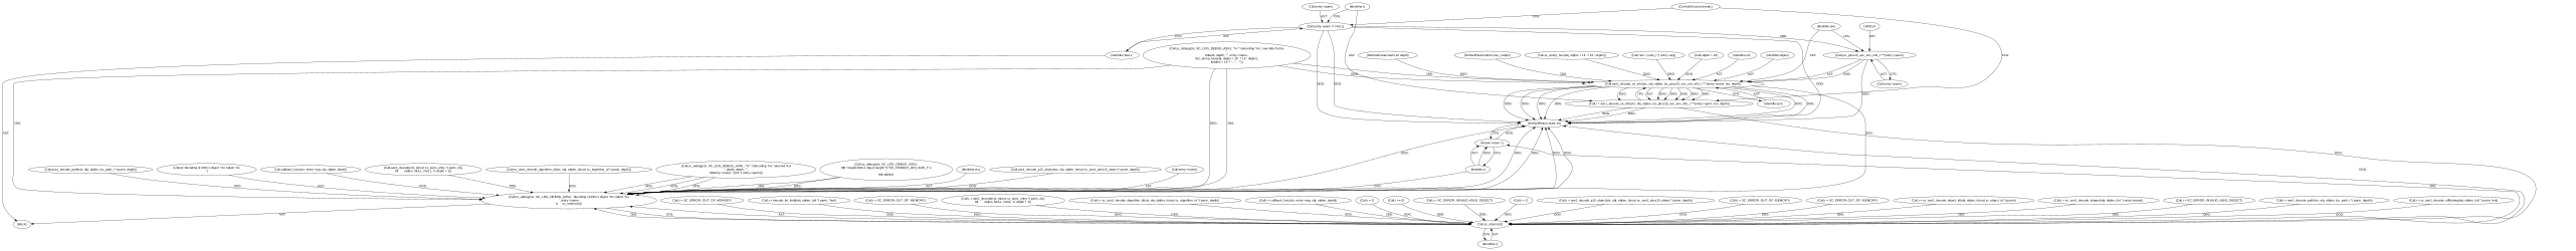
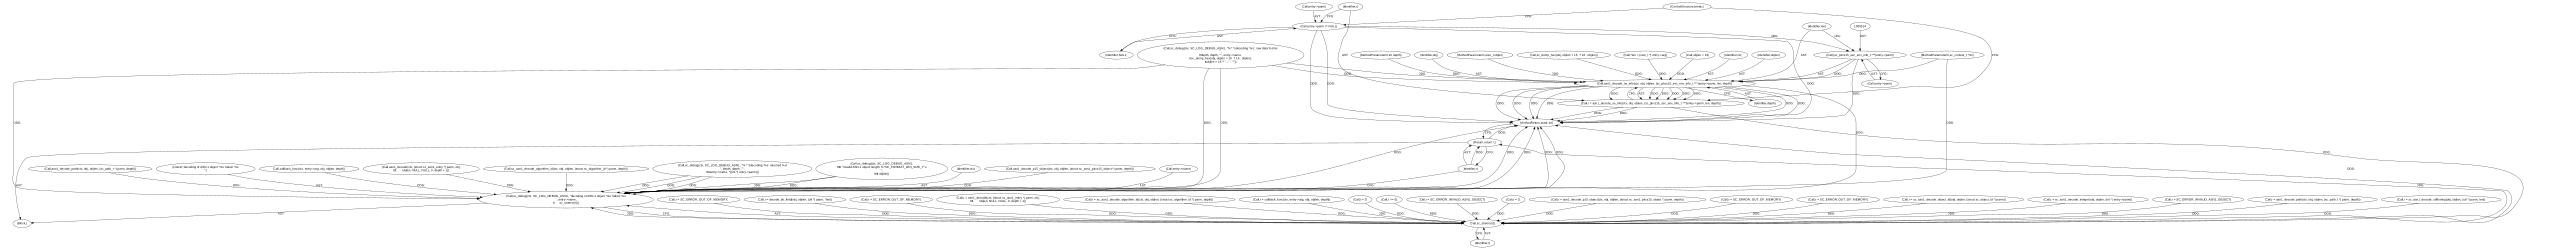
  digraph {
    fontname="Liberation Sans"
    node [fontname="Liberation Sans"]
    edge [fontname="Liberation Sans"]
    n1 [label="(Call,(sc_pkcs15_sec_env_info_t ***)entry->parm)"]
    n2 [label="(Call,asn1_decode_se_info(ctx, obj, objlen, (sc_pkcs15_sec_env_info_t ***)entry->parm, len, depth))"]
    n3 [label="(Call,entry->parm)"]
    n4 [label="(MethodReturn,static int)"]
    n5 [label="(Call,r = asn1_decode_se_info(ctx, obj, objlen, (sc_pkcs15_sec_env_info_t ***)entry->parm, len, depth))"]
    n6 [label="(Call,sc_debug(ctx, SC_LOG_DEBUG_ASN1, \"decoding of ASN.1 object '%s' failed: %s\n\", entry->name,\n\t\t      sc_strerror(r)))"]
-   n7 [label="(Identifier,asn)"]
+   n7 [label="(Identifier,depth)"]
    n8 [label="(Return,return r;)"]
    n9 [label="(Call,entry->parm != NULL)"]
    n10 [label="(Identifier,NULL)"]
    n11 [label="(Call,sc_strerror(r))"]
    n12 [label="(Block,)"]
    n13 [label="(Identifier,r)"]
    n14 [label="(Identifier,r)"]
    n15 [label="(Call,objlen > 16)"]
    n16 [label="(Call,r = SC_ERROR_OUT_OF_MEMORY)"]
    n17 [label="(Call,asn1_decode_path(ctx, obj, objlen, (sc_path_t *) parm, depth))"]
    n18 [label="(Literal,\"decoding of ASN.1 object '%s' failed: %s\n\")"]
    n19 [label="(Call,sc_dump_hex(obj, objlen > 16  ? 16 : objlen))"]
    n20 [label="(Call,callback_func(ctx, entry->arg, obj, objlen, depth))"]
    n21 [label="(Identifier,r)"]
    n22 [label="(Call,asn1_decode(ctx, (struct sc_asn1_entry *) parm, obj,\n\t\t\t\t       objlen, NULL, NULL, 0, depth + 1))"]
    n23 [label="(Call,r = decode_bit_field(obj, objlen, (u8 *) parm, *len))"]
    n24 [label="(Call,r = SC_ERROR_OUT_OF_MEMORY)"]
    n25 [label="(Call,r = asn1_decode(ctx, (struct sc_asn1_entry *) parm, obj,\n\t\t\t\t       objlen, NULL, NULL, 0, depth + 1))"]
    n26 [label="(Call,r = sc_asn1_decode_algorithm_id(ctx, obj, objlen, (struct sc_algorithm_id *) parm, depth))"]
    n27 [label="(Identifier,len)"]
    n28 [label="(Identifier,ctx)"]
    n29 [label="(Call,sc_asn1_decode_algorithm_id(ctx, obj, objlen, (struct sc_algorithm_id *) parm, depth))"]
    n30 [label="(Call,r = callback_func(ctx, entry->arg, obj, objlen, depth))"]
    n31 [label="(Call,r = 0)"]
    n32 [label="(Call,r >= 0)"]
    n33 [label="(Call,r = SC_ERROR_INVALID_ASN1_OBJECT)"]
    n34 [label="(Call,sc_debug(ctx, SC_LOG_DEBUG_ASN1, \"%*.*sdecoding '%s' returned %d\n\", depth, depth, \"\",\n\t\t\t\t\tentry->name, *((int *) entry->parm)))"]
    n35 [label="(Identifier,objlen)"]
    n36 [label="(Call,sc_debug(ctx, SC_LOG_DEBUG_ASN1,\n\t\t\t\t\t \"invalid ASN.1 object length: %\"SC_FORMAT_LEN_SIZE_T\"u\n\",\n\t\t\t\t\t objlen))"]
    n37 [label="(Identifier,ctx)"]
    n38 [label="(Call,r = 0)"]
    n39 [label="(MethodParameterIn,int depth)"]
    n40 [label="(Call,r = asn1_decode_p15_object(ctx, obj, objlen, (struct sc_asn1_pkcs15_object *) parm, depth))"]
    n41 [label="(Call,r = SC_ERROR_OUT_OF_MEMORY)"]
    n42 [label="(Call,sc_debug(ctx, SC_LOG_DEBUG_ASN1, \"%*.*sdecoding '%s', raw data:%s%s\n\",\n\t\tdepth, depth, \"\", entry->name,\n\t\tsc_dump_hex(obj, objlen > 16  ? 16 : objlen),\n\t\tobjlen > 16 ? \"...\" : \"\"))"]
+   n43 [label="(Identifier,obj)"]
    n44 [label="(Call,asn1_decode_p15_object(ctx, obj, objlen, (struct sc_asn1_pkcs15_object *) parm, depth))"]
    n45 [label="(Call,entry->name)"]
    n46 [label="(Call,r = SC_ERROR_OUT_OF_MEMORY)"]
    n47 [label="(MethodParameterIn,size_t objlen)"]
    n48 [label="(Call,r = sc_asn1_decode_object_id(obj, objlen, (struct sc_object_id *) parm))"]
    n49 [label="(ControlStructure,break;)"]
    n50 [label="(Call,r = sc_asn1_decode_integer(obj, objlen, (int *) entry->parm))"]
    n51 [label="(Call,r = SC_ERROR_INVALID_ASN1_OBJECT)"]
    n52 [label="(Call,r = asn1_decode_path(ctx, obj, objlen, (sc_path_t *) parm, depth))"]
    n53 [label="(Call,entry->parm)"]
    n54 [label="(Call,r = sc_asn1_decode_utf8string(obj, objlen, (u8 *) parm, len))"]
+   n55 [label="(MethodParameterIn,sc_context_t *ctx)"]
    n56 [label="(Call,*len = (size_t *) entry->arg)"]
    n57 [label=1000514]
    n1 -> n2 [label="AST: "]
    n1 -> n2 [label="DDG: "]
    n1 -> n3 [label="CFG: "]
    n1 -> n4 [label="DDG: "]
    n2 -> n4 [label="DDG: "]
    n2 -> n4 [label="DDG: "]
    n2 -> n4 [label="DDG: "]
    n2 -> n4 [label="DDG: "]
    n2 -> n4 [label="DDG: "]
    n2 -> n4 [label="DDG: "]
    n2 -> n5 [label="AST: "]
    n2 -> n5 [label="DDG: "]
    n2 -> n5 [label="DDG: "]
    n2 -> n5 [label="DDG: "]
    n2 -> n5 [label="DDG: "]
    n2 -> n5 [label="DDG: "]
    n2 -> n5 [label="DDG: "]
    n2 -> n6 [label="DDG: "]
    n2 -> n7 [label="CFG: "]
    n3 -> n1 [label="AST: "]
    n4 -> n8 [label="CFG: "]
    n5 -> n2 [label="CFG: "]
    n5 -> n4 [label="DDG: "]
    n5 -> n4 [label="DDG: "]
    n5 -> n11 [label="DDG: "]
    n6 -> n4 [label="DDG: "]
    n6 -> n4 [label="DDG: "]
    n6 -> n4 [label="DDG: "]
    n6 -> n4 [label="DDG: "]
    n6 -> n4 [label="DDG: "]
    n6 -> n11 [label="CFG: "]
    n6 -> n12 [label="AST: "]
    n7 -> n2 [label="AST: "]
    n8 -> n4 [label="DDG: "]
-   n10 -> n12 [label="AST: "]
+   n8 -> n12 [label="AST: "]
    n8 -> n14 [label="CFG: "]
    n9 -> n1 [label="DDG: "]
    n9 -> n4 [label="DDG: "]
    n9 -> n4 [label="DDG: "]
    n9 -> n4 [label="DDG: "]
    n9 -> n10 [label="CFG: "]
    n10 -> n9 [label="AST: "]
    n11 -> n4 [label="DDG: "]
    n11 -> n6 [label="AST: "]
    n11 -> n6 [label="DDG: "]
    n11 -> n8 [label="DDG: "]
    n11 -> n13 [label="CFG: "]
    n13 -> n11 [label="AST: "]
    n14 -> n6 [label="CFG: "]
    n14 -> n8 [label="AST: "]
    n14 -> n8 [label="DDG: "]
    n15 -> n2 [label="DDG: "]
    n16 -> n11 [label="DDG: "]
    n17 -> n6 [label="DDG: "]
    n18 -> n6 [label="AST: "]
    n19 -> n2 [label="DDG: "]
    n20 -> n6 [label="DDG: "]
    n21 -> n5 [label="AST: "]
    n21 -> n9 [label="CFG: "]
    n22 -> n6 [label="DDG: "]
    n23 -> n11 [label="DDG: "]
    n24 -> n11 [label="DDG: "]
    n25 -> n11 [label="DDG: "]
    n26 -> n11 [label="DDG: "]
    n27 -> n1 [label="CFG: "]
    n27 -> n2 [label="AST: "]
    n28 -> n2 [label="AST: "]
    n29 -> n6 [label="DDG: "]
    n30 -> n11 [label="DDG: "]
    n31 -> n11 [label="DDG: "]
    n32 -> n11 [label="DDG: "]
    n33 -> n11 [label="DDG: "]
    n34 -> n6 [label="DDG: "]
    n34 -> n6 [label="DDG: "]
    n34 -> n6 [label="DDG: "]
    n35 -> n2 [label="AST: "]
    n36 -> n6 [label="DDG: "]
    n36 -> n6 [label="DDG: "]
    n37 -> n6 [label="AST: "]
    n38 -> n11 [label="DDG: "]
    n39 -> n2 [label="DDG: "]
    n40 -> n11 [label="DDG: "]
    n41 -> n11 [label="DDG: "]
    n42 -> n2 [label="DDG: "]
    n42 -> n2 [label="DDG: "]
    n42 -> n6 [label="DDG: "]
    n42 -> n6 [label="DDG: "]
    n42 -> n6 [label="DDG: "]
+   n43 -> n2 [label="AST: "]
    n44 -> n6 [label="DDG: "]
    n45 -> n6 [label="AST: "]
    n46 -> n11 [label="DDG: "]
    n47 -> n2 [label="DDG: "]
    n48 -> n11 [label="DDG: "]
    n49 -> n5 [label="CFG: "]
    n49 -> n9 [label="CFG: "]
    n50 -> n11 [label="DDG: "]
    n51 -> n11 [label="DDG: "]
    n52 -> n11 [label="DDG: "]
    n53 -> n9 [label="AST: "]
    n54 -> n11 [label="DDG: "]
+   n55 -> n2 [label="DDG: "]
+   n55 -> n6 [label="DDG: "]
    n56 -> n2 [label="DDG: "]
    n57 -> n1 [label="AST: "]
  }
